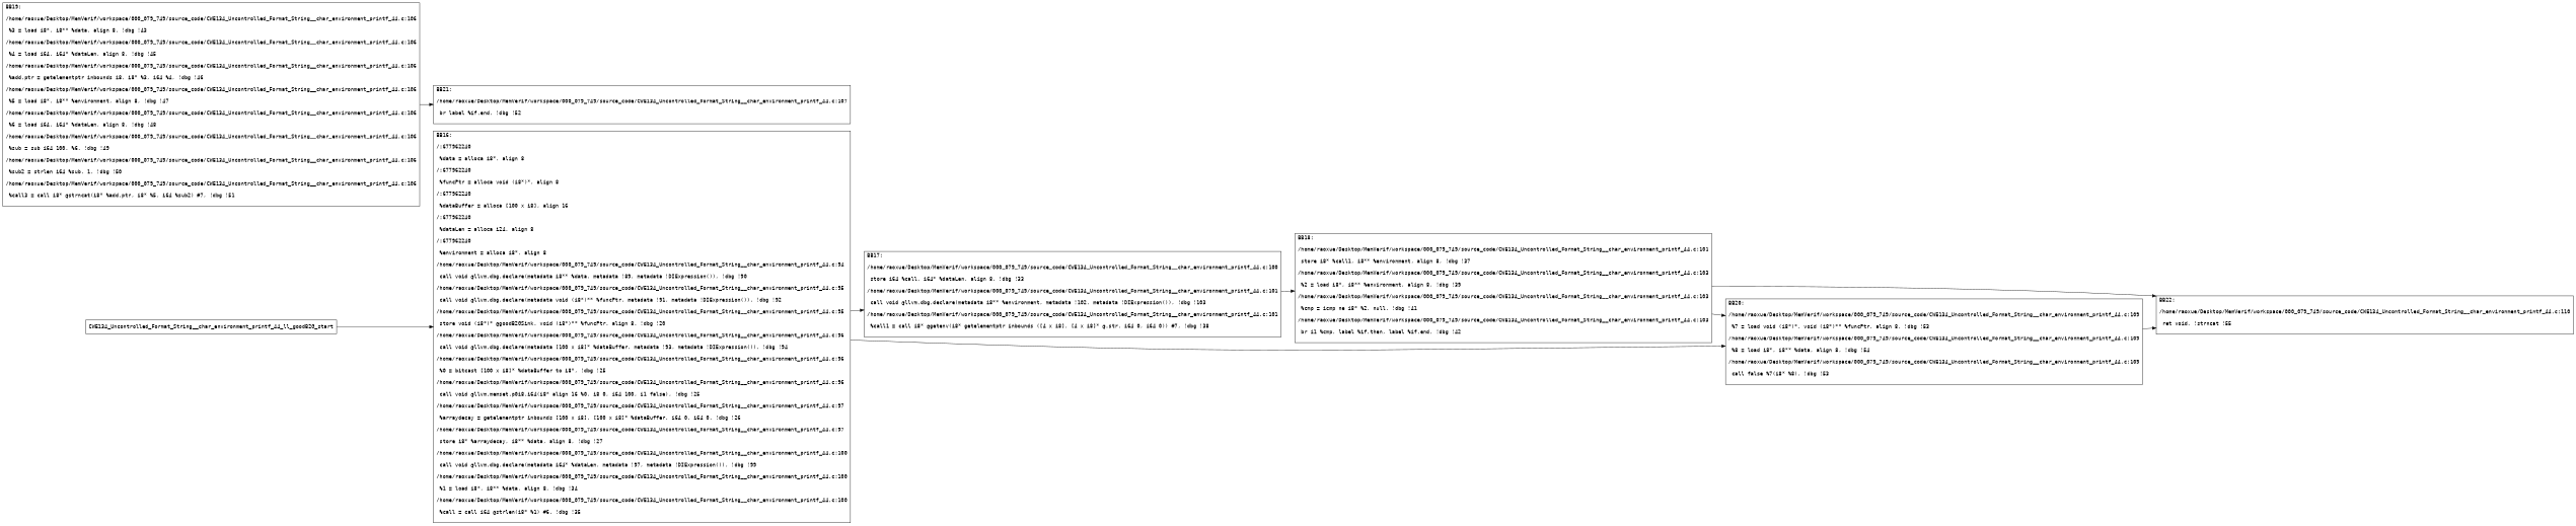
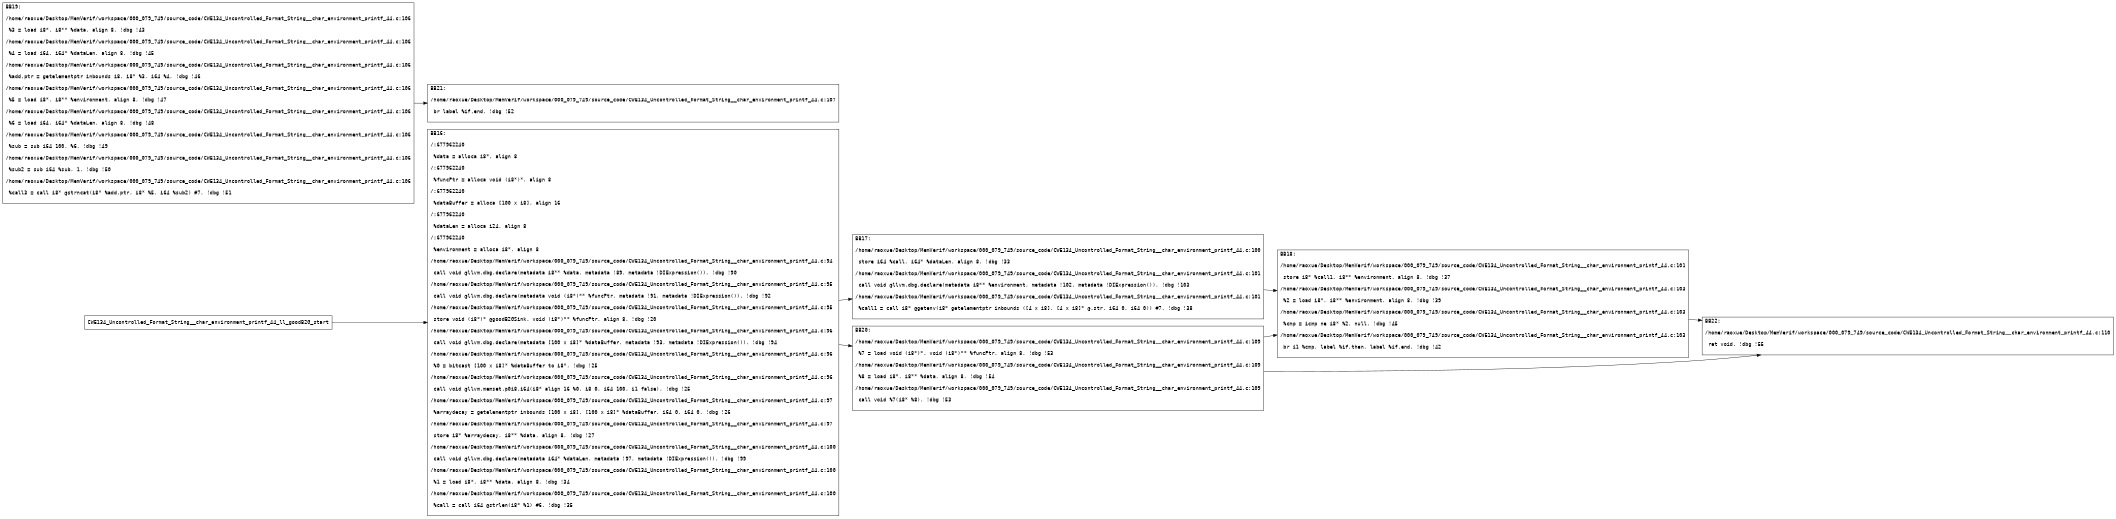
  digraph {
    fontname="DejaVu Sans Mono"
    rankdir=LR
    node [fontname="DejaVu Sans Mono" shape=record]
    edge [fontname="DejaVu Sans Mono"]
    n1 [label="{CWE134_Uncontrolled_Format_String__char_environment_printf_44_ll_goodB2G_start}"]
    n2 [label="{BB16:\l\l/:677962240\l\n  %data = alloca i8*, align 8\l\n/:677962240\l\n  %funcPtr = alloca void (i8*)*, align 8\l\n/:677962240\l\n  %dataBuffer = alloca [100 x i8], align 16\l\n/:677962240\l\n  %dataLen = alloca i24, align 8\l\n/:677962240\l\n  %environment = alloca i8*, align 8\l\n/home/raoxue/Desktop/MemVerif/workspace/000_079_749/source_code/CWE134_Uncontrolled_Format_String__char_environment_printf_44.c:94\l\n  call void @llvm.dbg.declare(metadata i8** %data, metadata !89, metadata !DIExpression()), !dbg !90\l\n/home/raoxue/Desktop/MemVerif/workspace/000_079_749/source_code/CWE134_Uncontrolled_Format_String__char_environment_printf_44.c:95\l\n  call void @llvm.dbg.declare(metadata void (i8*)** %funcPtr, metadata !91, metadata !DIExpression()), !dbg !92\l\n/home/raoxue/Desktop/MemVerif/workspace/000_079_749/source_code/CWE134_Uncontrolled_Format_String__char_environment_printf_44.c:95\l\n  store void (i8*)* @goodB2GSink, void (i8*)** %funcPtr, align 8, !dbg !20\l\n/home/raoxue/Desktop/MemVerif/workspace/000_079_749/source_code/CWE134_Uncontrolled_Format_String__char_environment_printf_44.c:96\l\n  call void @llvm.dbg.declare(metadata [100 x i8]* %dataBuffer, metadata !93, metadata !DIExpression()), !dbg !94\l\n/home/raoxue/Desktop/MemVerif/workspace/000_079_749/source_code/CWE134_Uncontrolled_Format_String__char_environment_printf_44.c:96\l\n  %0 = bitcast [100 x i8]* %dataBuffer to i8*, !dbg !25\l\n/home/raoxue/Desktop/MemVerif/workspace/000_079_749/source_code/CWE134_Uncontrolled_Format_String__char_environment_printf_44.c:96\l\n  call void @llvm.memset.p0i8.i64(i8* align 16 %0, i8 0, i64 100, i1 false), !dbg !25\l\n/home/raoxue/Desktop/MemVerif/workspace/000_079_749/source_code/CWE134_Uncontrolled_Format_String__char_environment_printf_44.c:97\l\n  %arraydecay = getelementptr inbounds [100 x i8], [100 x i8]* %dataBuffer, i64 0, i64 0, !dbg !26\l\n/home/raoxue/Desktop/MemVerif/workspace/000_079_749/source_code/CWE134_Uncontrolled_Format_String__char_environment_printf_44.c:97\l\n  store i8* %arraydecay, i8** %data, align 8, !dbg !27\l\n/home/raoxue/Desktop/MemVerif/workspace/000_079_749/source_code/CWE134_Uncontrolled_Format_String__char_environment_printf_44.c:100\l\n  call void @llvm.dbg.declare(metadata i64* %dataLen, metadata !97, metadata !DIExpression()), !dbg !99\l\n/home/raoxue/Desktop/MemVerif/workspace/000_079_749/source_code/CWE134_Uncontrolled_Format_String__char_environment_printf_44.c:100\l\n  %1 = load i8*, i8** %data, align 8, !dbg !34\l\n/home/raoxue/Desktop/MemVerif/workspace/000_079_749/source_code/CWE134_Uncontrolled_Format_String__char_environment_printf_44.c:100\l\n  %call = call i64 @strlen(i8* %1) #6, !dbg !35\l\n}"]
    n3 [label="{BB17:\l\l/home/raoxue/Desktop/MemVerif/workspace/000_079_749/source_code/CWE134_Uncontrolled_Format_String__char_environment_printf_44.c:100\l\n  store i64 %call, i64* %dataLen, align 8, !dbg !33\l\n/home/raoxue/Desktop/MemVerif/workspace/000_079_749/source_code/CWE134_Uncontrolled_Format_String__char_environment_printf_44.c:101\l\n  call void @llvm.dbg.declare(metadata i8** %environment, metadata !102, metadata !DIExpression()), !dbg !103\l\n/home/raoxue/Desktop/MemVerif/workspace/000_079_749/source_code/CWE134_Uncontrolled_Format_String__char_environment_printf_44.c:101\l\n  %call1 = call i8* @getenv(i8* getelementptr inbounds ([4 x i8], [4 x i8]* @.str, i64 0, i64 0)) #7, !dbg !38\l\n}"]
-   n4 [label="{BB20:\l\l/home/raoxue/Desktop/MemVerif/workspace/000_079_749/source_code/CWE134_Uncontrolled_Format_String__char_environment_printf_44.c:109\l\n  %7 = load void (i8*)*, void (i8*)** %funcPtr, align 8, !dbg !53\l\n/home/raoxue/Desktop/MemVerif/workspace/000_079_749/source_code/CWE134_Uncontrolled_Format_String__char_environment_printf_44.c:109\l\n  %8 = load i8*, i8** %data, align 8, !dbg !54\l\n/home/raoxue/Desktop/MemVerif/workspace/000_079_749/source_code/CWE134_Uncontrolled_Format_String__char_environment_printf_44.c:109\l\n  call false %7(i8* %8), !dbg !53\l\n}"]
-   n5 [label="{BB18:\l\l/home/raoxue/Desktop/MemVerif/workspace/000_079_749/source_code/CWE134_Uncontrolled_Format_String__char_environment_printf_44.c:101\l\n  store i8* %call1, i8** %environment, align 8, !dbg !37\l\n/home/raoxue/Desktop/MemVerif/workspace/000_079_749/source_code/CWE134_Uncontrolled_Format_String__char_environment_printf_44.c:103\l\n  %2 = load i8*, i8** %environment, align 8, !dbg !39\l\n/home/raoxue/Desktop/MemVerif/workspace/000_079_749/source_code/CWE134_Uncontrolled_Format_String__char_environment_printf_44.c:103\l\n  %cmp = icmp ne i8* %2, null, !dbg !41\l\n/home/raoxue/Desktop/MemVerif/workspace/000_079_749/source_code/CWE134_Uncontrolled_Format_String__char_environment_printf_44.c:103\l\n  br i1 %cmp, label %if.then, label %if.end, !dbg !42\l\n}"]
-   n6 [label="{BB22:\l\l/home/raoxue/Desktop/MemVerif/workspace/000_079_749/source_code/CWE134_Uncontrolled_Format_String__char_environment_printf_44.c:110\l\n  ret void, !strncat !55\l\n}"]
-   n7 [label="{BB19:\l\l/home/raoxue/Desktop/MemVerif/workspace/000_079_749/source_code/CWE134_Uncontrolled_Format_String__char_environment_printf_44.c:106\l\n  %3 = load i8*, i8** %data, align 8, !dbg !43\l\n/home/raoxue/Desktop/MemVerif/workspace/000_079_749/source_code/CWE134_Uncontrolled_Format_String__char_environment_printf_44.c:106\l\n  %4 = load i64, i64* %dataLen, align 8, !dbg !45\l\n/home/raoxue/Desktop/MemVerif/workspace/000_079_749/source_code/CWE134_Uncontrolled_Format_String__char_environment_printf_44.c:106\l\n  %add.ptr = getelementptr inbounds i8, i8* %3, i64 %4, !dbg !46\l\n/home/raoxue/Desktop/MemVerif/workspace/000_079_749/source_code/CWE134_Uncontrolled_Format_String__char_environment_printf_44.c:106\l\n  %5 = load i8*, i8** %environment, align 8, !dbg !47\l\n/home/raoxue/Desktop/MemVerif/workspace/000_079_749/source_code/CWE134_Uncontrolled_Format_String__char_environment_printf_44.c:106\l\n  %6 = load i64, i64* %dataLen, align 8, !dbg !48\l\n/home/raoxue/Desktop/MemVerif/workspace/000_079_749/source_code/CWE134_Uncontrolled_Format_String__char_environment_printf_44.c:106\l\n  %sub = sub i64 100, %6, !dbg !49\l\n/home/raoxue/Desktop/MemVerif/workspace/000_079_749/source_code/CWE134_Uncontrolled_Format_String__char_environment_printf_44.c:106\l\n  %sub2 = strlen i64 %sub, 1, !dbg !50\l\n/home/raoxue/Desktop/MemVerif/workspace/000_079_749/source_code/CWE134_Uncontrolled_Format_String__char_environment_printf_44.c:106\l\n  %call3 = call i8* @strncat(i8* %add.ptr, i8* %5, i64 %sub2) #7, !dbg !51\l\n}"]
+   n4 [label="{BB20:\l\l/home/raoxue/Desktop/MemVerif/workspace/000_079_749/source_code/CWE134_Uncontrolled_Format_String__char_environment_printf_44.c:109\l\n  %7 = load void (i8*)*, void (i8*)** %funcPtr, align 8, !dbg !53\l\n/home/raoxue/Desktop/MemVerif/workspace/000_079_749/source_code/CWE134_Uncontrolled_Format_String__char_environment_printf_44.c:109\l\n  %8 = load i8*, i8** %data, align 8, !dbg !54\l\n/home/raoxue/Desktop/MemVerif/workspace/000_079_749/source_code/CWE134_Uncontrolled_Format_String__char_environment_printf_44.c:109\l\n  call void %7(i8* %8), !dbg !53\l\n}"]
+   n5 [label="{BB18:\l\l/home/raoxue/Desktop/MemVerif/workspace/000_079_749/source_code/CWE134_Uncontrolled_Format_String__char_environment_printf_44.c:101\l\n  store i8* %call1, i8** %environment, align 8, !dbg !37\l\n/home/raoxue/Desktop/MemVerif/workspace/000_079_749/source_code/CWE134_Uncontrolled_Format_String__char_environment_printf_44.c:103\l\n  %2 = load i8*, i8** %environment, align 8, !dbg !39\l\n/home/raoxue/Desktop/MemVerif/workspace/000_079_749/source_code/CWE134_Uncontrolled_Format_String__char_environment_printf_44.c:103\l\n  %cmp = icmp ne i8* %2, null, !dbg !45\l\n/home/raoxue/Desktop/MemVerif/workspace/000_079_749/source_code/CWE134_Uncontrolled_Format_String__char_environment_printf_44.c:103\l\n  br i1 %cmp, label %if.then, label %if.end, !dbg !42\l\n}"]
+   n6 [label="{BB22:\l\l/home/raoxue/Desktop/MemVerif/workspace/000_079_749/source_code/CWE134_Uncontrolled_Format_String__char_environment_printf_44.c:110\l\n  ret void, !dbg !55\l\n}"]
+   n7 [label="{BB19:\l\l/home/raoxue/Desktop/MemVerif/workspace/000_079_749/source_code/CWE134_Uncontrolled_Format_String__char_environment_printf_44.c:106\l\n  %3 = load i8*, i8** %data, align 8, !dbg !43\l\n/home/raoxue/Desktop/MemVerif/workspace/000_079_749/source_code/CWE134_Uncontrolled_Format_String__char_environment_printf_44.c:106\l\n  %4 = load i64, i64* %dataLen, align 8, !dbg !45\l\n/home/raoxue/Desktop/MemVerif/workspace/000_079_749/source_code/CWE134_Uncontrolled_Format_String__char_environment_printf_44.c:106\l\n  %add.ptr = getelementptr inbounds i8, i8* %3, i64 %4, !dbg !46\l\n/home/raoxue/Desktop/MemVerif/workspace/000_079_749/source_code/CWE134_Uncontrolled_Format_String__char_environment_printf_44.c:106\l\n  %5 = load i8*, i8** %environment, align 8, !dbg !47\l\n/home/raoxue/Desktop/MemVerif/workspace/000_079_749/source_code/CWE134_Uncontrolled_Format_String__char_environment_printf_44.c:106\l\n  %6 = load i64, i64* %dataLen, align 8, !dbg !48\l\n/home/raoxue/Desktop/MemVerif/workspace/000_079_749/source_code/CWE134_Uncontrolled_Format_String__char_environment_printf_44.c:106\l\n  %sub = sub i64 100, %6, !dbg !49\l\n/home/raoxue/Desktop/MemVerif/workspace/000_079_749/source_code/CWE134_Uncontrolled_Format_String__char_environment_printf_44.c:106\l\n  %sub2 = sub i64 %sub, 1, !dbg !50\l\n/home/raoxue/Desktop/MemVerif/workspace/000_079_749/source_code/CWE134_Uncontrolled_Format_String__char_environment_printf_44.c:106\l\n  %call3 = call i8* @strncat(i8* %add.ptr, i8* %5, i64 %sub2) #7, !dbg !51\l\n}"]
    n8 [label="{BB21:\l\l/home/raoxue/Desktop/MemVerif/workspace/000_079_749/source_code/CWE134_Uncontrolled_Format_String__char_environment_printf_44.c:107\l\n  br label %if.end, !dbg !52\l\n}"]
    n1 -> n2
    n2 -> n3
    n2 -> n4
    n3 -> n5
    n4 -> n6
-   n5 -> n4
+   n4 -> n5
    n5 -> n6
    n7 -> n8
  }
